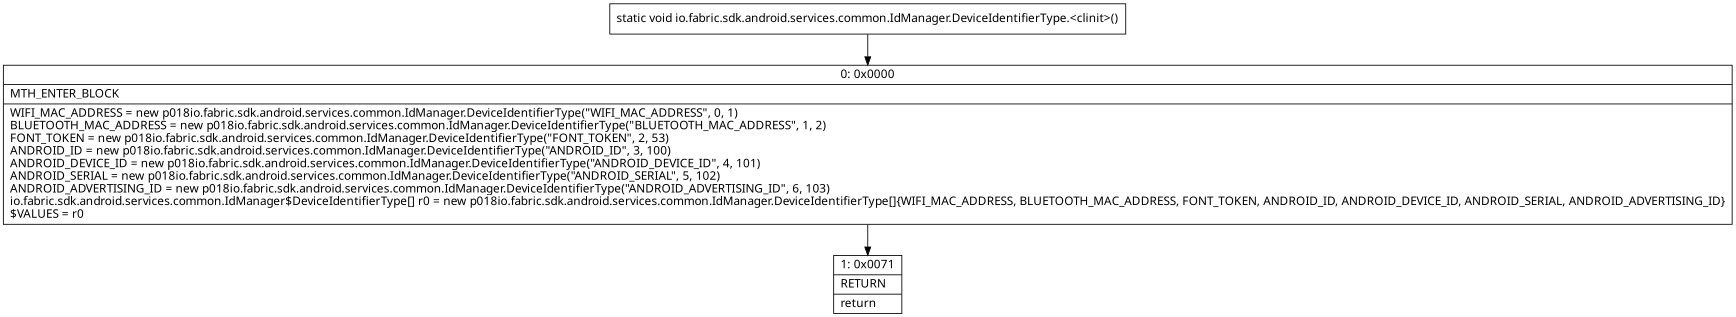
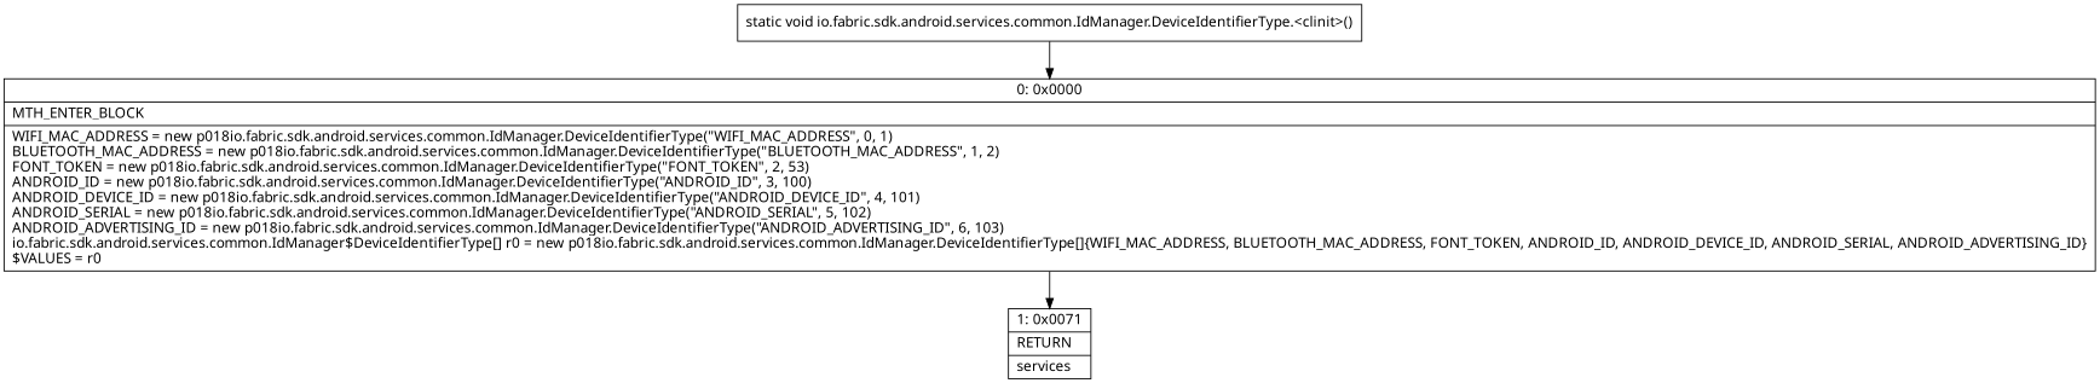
  digraph {
    fontname="Noto Sans"
    node [shape=record fontname="Noto Sans"]
    edge [fontname="Noto Sans"]
    n1 [label="{0\:\ 0x0000|MTH_ENTER_BLOCK\l|WIFI_MAC_ADDRESS = new p018io.fabric.sdk.android.services.common.IdManager.DeviceIdentifierType(\"WIFI_MAC_ADDRESS\", 0, 1)\lBLUETOOTH_MAC_ADDRESS = new p018io.fabric.sdk.android.services.common.IdManager.DeviceIdentifierType(\"BLUETOOTH_MAC_ADDRESS\", 1, 2)\lFONT_TOKEN = new p018io.fabric.sdk.android.services.common.IdManager.DeviceIdentifierType(\"FONT_TOKEN\", 2, 53)\lANDROID_ID = new p018io.fabric.sdk.android.services.common.IdManager.DeviceIdentifierType(\"ANDROID_ID\", 3, 100)\lANDROID_DEVICE_ID = new p018io.fabric.sdk.android.services.common.IdManager.DeviceIdentifierType(\"ANDROID_DEVICE_ID\", 4, 101)\lANDROID_SERIAL = new p018io.fabric.sdk.android.services.common.IdManager.DeviceIdentifierType(\"ANDROID_SERIAL\", 5, 102)\lANDROID_ADVERTISING_ID = new p018io.fabric.sdk.android.services.common.IdManager.DeviceIdentifierType(\"ANDROID_ADVERTISING_ID\", 6, 103)\lio.fabric.sdk.android.services.common.IdManager$DeviceIdentifierType[] r0 = new p018io.fabric.sdk.android.services.common.IdManager.DeviceIdentifierType[]\{WIFI_MAC_ADDRESS, BLUETOOTH_MAC_ADDRESS, FONT_TOKEN, ANDROID_ID, ANDROID_DEVICE_ID, ANDROID_SERIAL, ANDROID_ADVERTISING_ID\}\l$VALUES = r0\l}"]
-   n2 [label="{1\:\ 0x0071|RETURN\l|return\l}"]
+   n2 [label="{1\:\ 0x0071|RETURN\l|services\l}"]
    n3 [label="{static void io.fabric.sdk.android.services.common.IdManager.DeviceIdentifierType.\<clinit\>() }"]
    n1 -> n2
    n3 -> n1
  }
